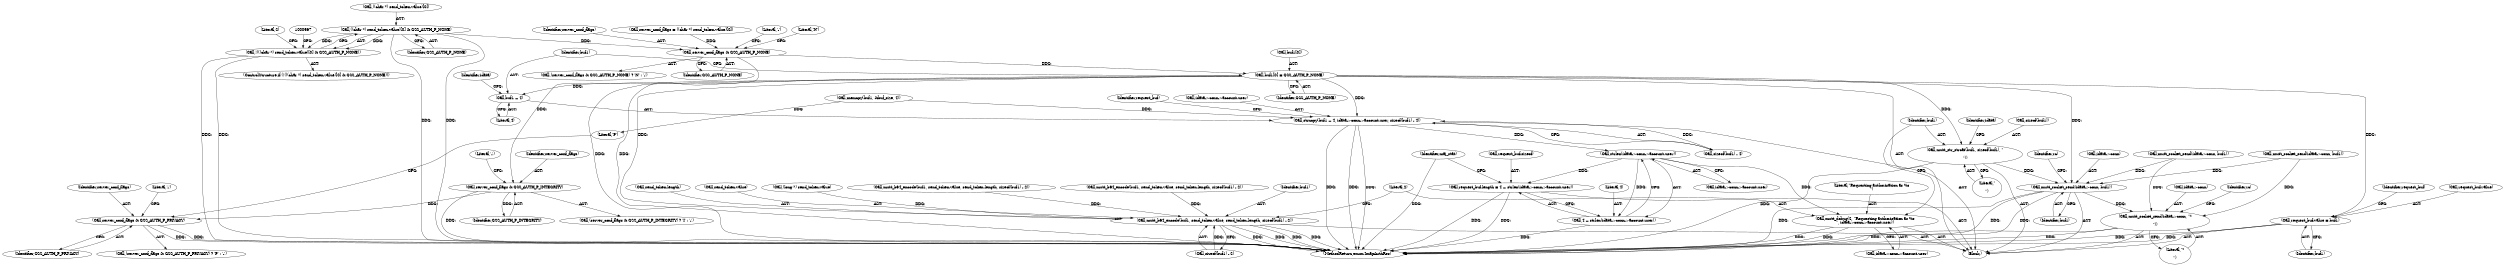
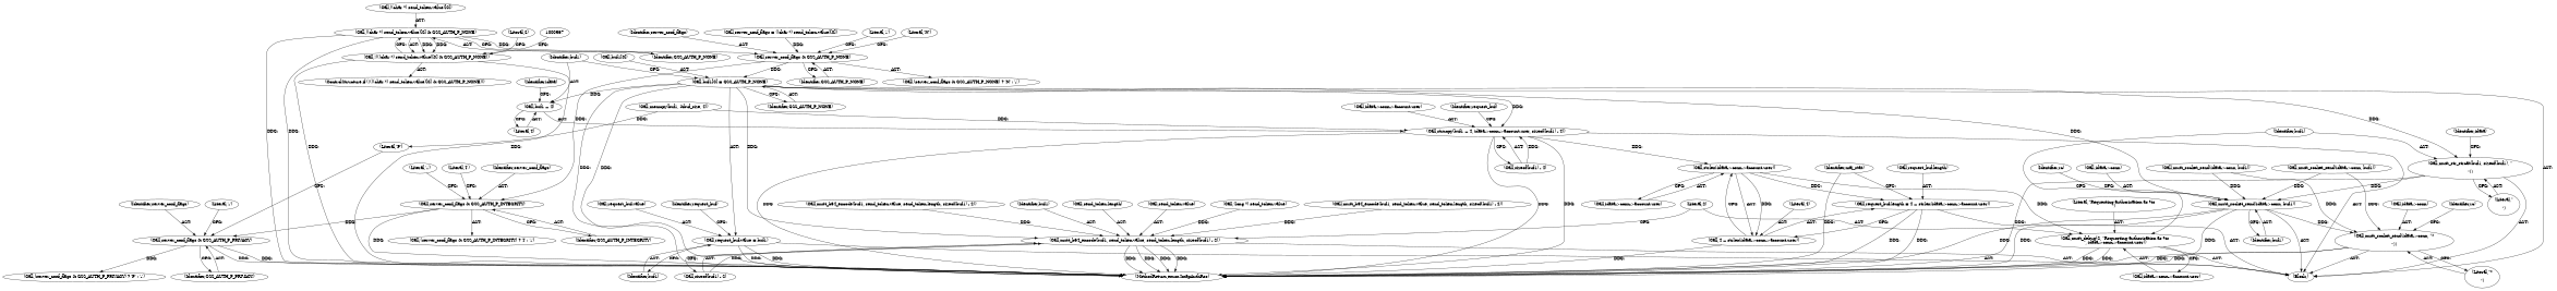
  digraph {
    n1 [label="(Call,((char *) send_token.value)[0] & GSS_AUTH_P_NONE)"]
    n2 [label="(Call,!(((char *) send_token.value)[0] & GSS_AUTH_P_NONE))"]
    n3 [label="(Call,server_conf_flags & GSS_AUTH_P_NONE)"]
    n4 [label="(Identifier,GSS_AUTH_P_NONE)"]
    n5 [label="(MethodReturn,enum ImapAuthRes)"]
    n6 [label="(ControlStructure,if (!(((char *) send_token.value)[0] & GSS_AUTH_P_NONE)))"]
    n7 [label="(Call,server_conf_flags & GSS_AUTH_P_INTEGRITY)"]
    n8 [label="(Call,buf1[0] = GSS_AUTH_P_NONE)"]
    n9 [label="(Call,(server_conf_flags & GSS_AUTH_P_NONE) ? 'N' : '-')"]
    n10 [label="(Identifier,GSS_AUTH_P_NONE)"]
    n11 [label="(Call,server_conf_flags & GSS_AUTH_P_PRIVACY)"]
    n12 [label="(Identifier,GSS_AUTH_P_INTEGRITY)"]
    n13 [label="(Call,(server_conf_flags & GSS_AUTH_P_INTEGRITY) ? 'I' : '-')"]
    n14 [label="(Call,strncpy(buf1 + 4, idata->conn->account.user, sizeof(buf1) - 4))"]
    n15 [label="(Call,buf1 + 4)"]
    n16 [label="(Call,request_buf.value = buf1)"]
    n17 [label="(Call,mutt_b64_encode(buf1, send_token.value, send_token.length, sizeof(buf1) - 2))"]
    n18 [label="(Call,mutt_str_strcat(buf1, sizeof(buf1), \"\r\n\"))"]
    n19 [label="(Call,mutt_socket_send(idata->conn, buf1))"]
    n20 [label="(Block,)"]
    n21 [label="(Identifier,GSS_AUTH_P_NONE)"]
    n22 [label="(Identifier,GSS_AUTH_P_PRIVACY)"]
    n23 [label="(Call,(server_conf_flags & GSS_AUTH_P_PRIVACY) ? 'P' : '-')"]
    n24 [label="(Call,strlen(idata->conn->account.user))"]
    n25 [label="(Call,sizeof(buf1) - 4)"]
    n26 [label="(Literal,4)"]
    n27 [label="(Identifier,buf1)"]
    n28 [label="(Call,sizeof(buf1) - 2)"]
    n29 [label="(Literal,\"\r\n\")"]
    n30 [label="(Call,mutt_socket_send(idata->conn, \"*\r\n\"))"]
    n31 [label="(Identifier,buf1)"]
    n32 [label="(Call,request_buf.length = 4 + strlen(idata->conn->account.user))"]
    n33 [label="(Call,4 + strlen(idata->conn->account.user))"]
    n34 [label="(Call,mutt_debug(2, \"Requesting authorisation as %s\n\", idata->conn->account.user))"]
    n35 [label="(Call,idata->conn->account.user)"]
    n36 [label="(Call,idata->conn->account.user)"]
    n37 [label="(Literal,\"*\r\n\")"]
    n38 [label="(Identifier,idata)"]
    n39 [label="(Literal,'-')"]
-   n40 [label="(Call,request_buf.sizeof)"]
+   n40 [label="(Call,request_buf.length)"]
    n41 [label="(Literal,4)"]
+   n42 [label="(Literal,'I')"]
    n43 [label="(Call,buf1[0])"]
    n44 [label="(Call,memcpy(buf1, &buf_size, 4))"]
    n45 [label="(Literal,'P')"]
    n46 [label="(Identifier,buf1)"]
    n47 [label="(Identifier,maj_stat)"]
    n48 [label="(Literal,2)"]
    n49 [label="(Identifier,idata)"]
    n50 [label="(Identifier,server_conf_flags)"]
    n51 [label="(Call,mutt_b64_encode(buf1, send_token.value, send_token.length, sizeof(buf1) - 2))"]
    n52 [label="(Identifier,rc)"]
    n53 [label="(Call,mutt_socket_send(idata->conn, buf1))"]
    n54 [label="(Identifier,server_conf_flags)"]
    n55 [label="(Call,request_buf.value)"]
    n56 [label="(Call,((char *) send_token.value)[0])"]
    n57 [label="(Identifier,rc)"]
    n58 [label="(Call,(long *) send_token.value)"]
    n59 [label="(Call,mutt_socket_send(idata->conn, buf1))"]
    n60 [label="(Literal,2)"]
    n61 [label="(Identifier,request_buf)"]
    n62 [label="(Identifier,buf1)"]
    n63 [label="(Call,idata->conn)"]
    n64 [label="(Call,idata->conn->account.user)"]
-   n65 [label="(Call,sizeof(buf1))"]
    n66 [label="(Call,mutt_b64_encode(buf1, send_token.value, send_token.length, sizeof(buf1) - 2))"]
    n67 [label="(Identifier,buf1)"]
    n68 [label="(Identifier,server_conf_flags)"]
    n69 [label="(Call,idata->conn)"]
    n70 [label="(Call,send_token.length)"]
    n71 [label="(Call,server_conf_flags = ((char *) send_token.value)[0])"]
    n72 [label="(Literal,'-')"]
    n73 [label="(Literal,'-')"]
    n74 [label="(Identifier,request_buf)"]
    n75 [label="(Literal,'N')"]
    n76 [label="(Literal,\"Requesting authorisation as %s\n\")"]
    n77 [label="(Call,send_token.value)"]
    1000567
    n1 -> n2 [label="AST: "]
    n1 -> n2 [label="DDG: "]
    n1 -> n2 [label="DDG: "]
    n1 -> n3 [label="DDG: "]
    n1 -> n4 [label="CFG: "]
    n1 -> n5 [label="DDG: "]
    n1 -> n5 [label="DDG: "]
    n2 -> n1 [label="CFG: "]
    n2 -> n5 [label="DDG: "]
    n2 -> n5 [label="DDG: "]
    n2 -> n6 [label="AST: "]
    n3 -> n7 [label="DDG: "]
    n3 -> n8 [label="DDG: "]
    n3 -> n9 [label="AST: "]
    n3 -> n10 [label="CFG: "]
    n4 -> n1 [label="AST: "]
    n7 -> n5 [label="DDG: "]
    n7 -> n11 [label="DDG: "]
-   n7 -> n12 [label="DDG: "]
+   n7 -> n12 [label="CFG: "]
    n7 -> n13 [label="AST: "]
    n8 -> n5 [label="DDG: "]
    n8 -> n5 [label="DDG: "]
    n8 -> n14 [label="DDG: "]
    n8 -> n15 [label="DDG: "]
-   n8 -> n16 [label="DDG: "]
+   n8 -> n16 [label="AST: "]
    n8 -> n17 [label="DDG: "]
    n8 -> n18 [label="DDG: "]
    n8 -> n19 [label="DDG: "]
    n8 -> n20 [label="AST: "]
    n8 -> n21 [label="CFG: "]
    n10 -> n3 [label="AST: "]
    n11 -> n5 [label="DDG: "]
    n11 -> n5 [label="DDG: "]
    n11 -> n22 [label="CFG: "]
-   n11 -> n23 [label="AST: "]
+   n11 -> n23 [label="DDG: "]
    n12 -> n7 [label="AST: "]
    n14 -> n5 [label="DDG: "]
    n14 -> n5 [label="DDG: "]
    n14 -> n5 [label="DDG: "]
    n14 -> n20 [label="AST: "]
    n14 -> n24 [label="DDG: "]
    n14 -> n25 [label="CFG: "]
    n15 -> n14 [label="AST: "]
    n15 -> n26 [label="CFG: "]
    n16 -> n5 [label="DDG: "]
    n16 -> n5 [label="DDG: "]
    n16 -> n20 [label="AST: "]
    n16 -> n27 [label="CFG: "]
    n17 -> n5 [label="DDG: "]
    n17 -> n5 [label="DDG: "]
    n17 -> n5 [label="DDG: "]
    n17 -> n5 [label="DDG: "]
    n17 -> n20 [label="AST: "]
    n17 -> n28 [label="CFG: "]
    n18 -> n5 [label="DDG: "]
    n18 -> n19 [label="DDG: "]
    n18 -> n20 [label="AST: "]
    n18 -> n29 [label="CFG: "]
    n19 -> n5 [label="DDG: "]
    n19 -> n5 [label="DDG: "]
    n19 -> n5 [label="DDG: "]
    n19 -> n20 [label="AST: "]
    n19 -> n30 [label="DDG: "]
    n19 -> n31 [label="CFG: "]
    n21 -> n8 [label="AST: "]
    n22 -> n11 [label="AST: "]
    n24 -> n32 [label="DDG: "]
    n24 -> n33 [label="AST: "]
    n24 -> n33 [label="DDG: "]
    n24 -> n34 [label="DDG: "]
    n24 -> n35 [label="CFG: "]
    n25 -> n14 [label="AST: "]
    n25 -> n14 [label="DDG: "]
    n26 -> n15 [label="AST: "]
    n27 -> n16 [label="AST: "]
    n28 -> n17 [label="AST: "]
    n28 -> n17 [label="DDG: "]
    n29 -> n18 [label="AST: "]
    n30 -> n5 [label="DDG: "]
    n30 -> n5 [label="DDG: "]
    n30 -> n20 [label="AST: "]
    n30 -> n37 [label="CFG: "]
    n31 -> n19 [label="AST: "]
    n32 -> n5 [label="DDG: "]
    n32 -> n5 [label="DDG: "]
    n32 -> n20 [label="AST: "]
    n32 -> n33 [label="CFG: "]
    n33 -> n5 [label="DDG: "]
    n33 -> n24 [label="CFG: "]
    n33 -> n32 [label="AST: "]
    n34 -> n5 [label="DDG: "]
    n34 -> n5 [label="DDG: "]
    n34 -> n20 [label="AST: "]
    n34 -> n36 [label="CFG: "]
    n35 -> n24 [label="AST: "]
    n36 -> n34 [label="AST: "]
    n37 -> n30 [label="AST: "]
    n38 -> n18 [label="CFG: "]
    n39 -> n11 [label="CFG: "]
    n40 -> n32 [label="AST: "]
    n41 -> n33 [label="AST: "]
+   n42 -> n7 [label="CFG: "]
    n43 -> n8 [label="AST: "]
    n44 -> n14 [label="DDG: "]
    n44 -> n45 [label="DDG: "]
    n45 -> n11 [label="CFG: "]
    n46 -> n18 [label="AST: "]
    n46 -> n34 [label="CFG: "]
    n47 -> n5 [label="DDG: "]
    n47 -> n32 [label="CFG: "]
    n48 -> n2 [label="CFG: "]
    n49 -> n15 [label="CFG: "]
    n50 -> n11 [label="AST: "]
    n51 -> n17 [label="DDG: "]
    n52 -> n19 [label="CFG: "]
    n53 -> n19 [label="DDG: "]
    n53 -> n30 [label="DDG: "]
    n54 -> n7 [label="AST: "]
    n55 -> n16 [label="AST: "]
    n56 -> n1 [label="AST: "]
    n57 -> n30 [label="CFG: "]
    n58 -> n17 [label="DDG: "]
    n59 -> n19 [label="DDG: "]
    n59 -> n30 [label="DDG: "]
    n60 -> n17 [label="CFG: "]
    n60 -> n34 [label="AST: "]
    n61 -> n16 [label="CFG: "]
    n62 -> n8 [label="CFG: "]
    n62 -> n15 [label="AST: "]
    n63 -> n30 [label="AST: "]
    n64 -> n14 [label="AST: "]
-   n65 -> n18 [label="AST: "]
    n66 -> n17 [label="DDG: "]
    n67 -> n17 [label="AST: "]
    n68 -> n3 [label="AST: "]
    n69 -> n19 [label="AST: "]
    n70 -> n17 [label="AST: "]
    n71 -> n3 [label="DDG: "]
    n72 -> n7 [label="CFG: "]
    n73 -> n3 [label="CFG: "]
    n74 -> n14 [label="CFG: "]
    n75 -> n3 [label="CFG: "]
    n76 -> n34 [label="AST: "]
    n77 -> n17 [label="AST: "]
    1000567 -> n2 [label="CFG: "]
  }
